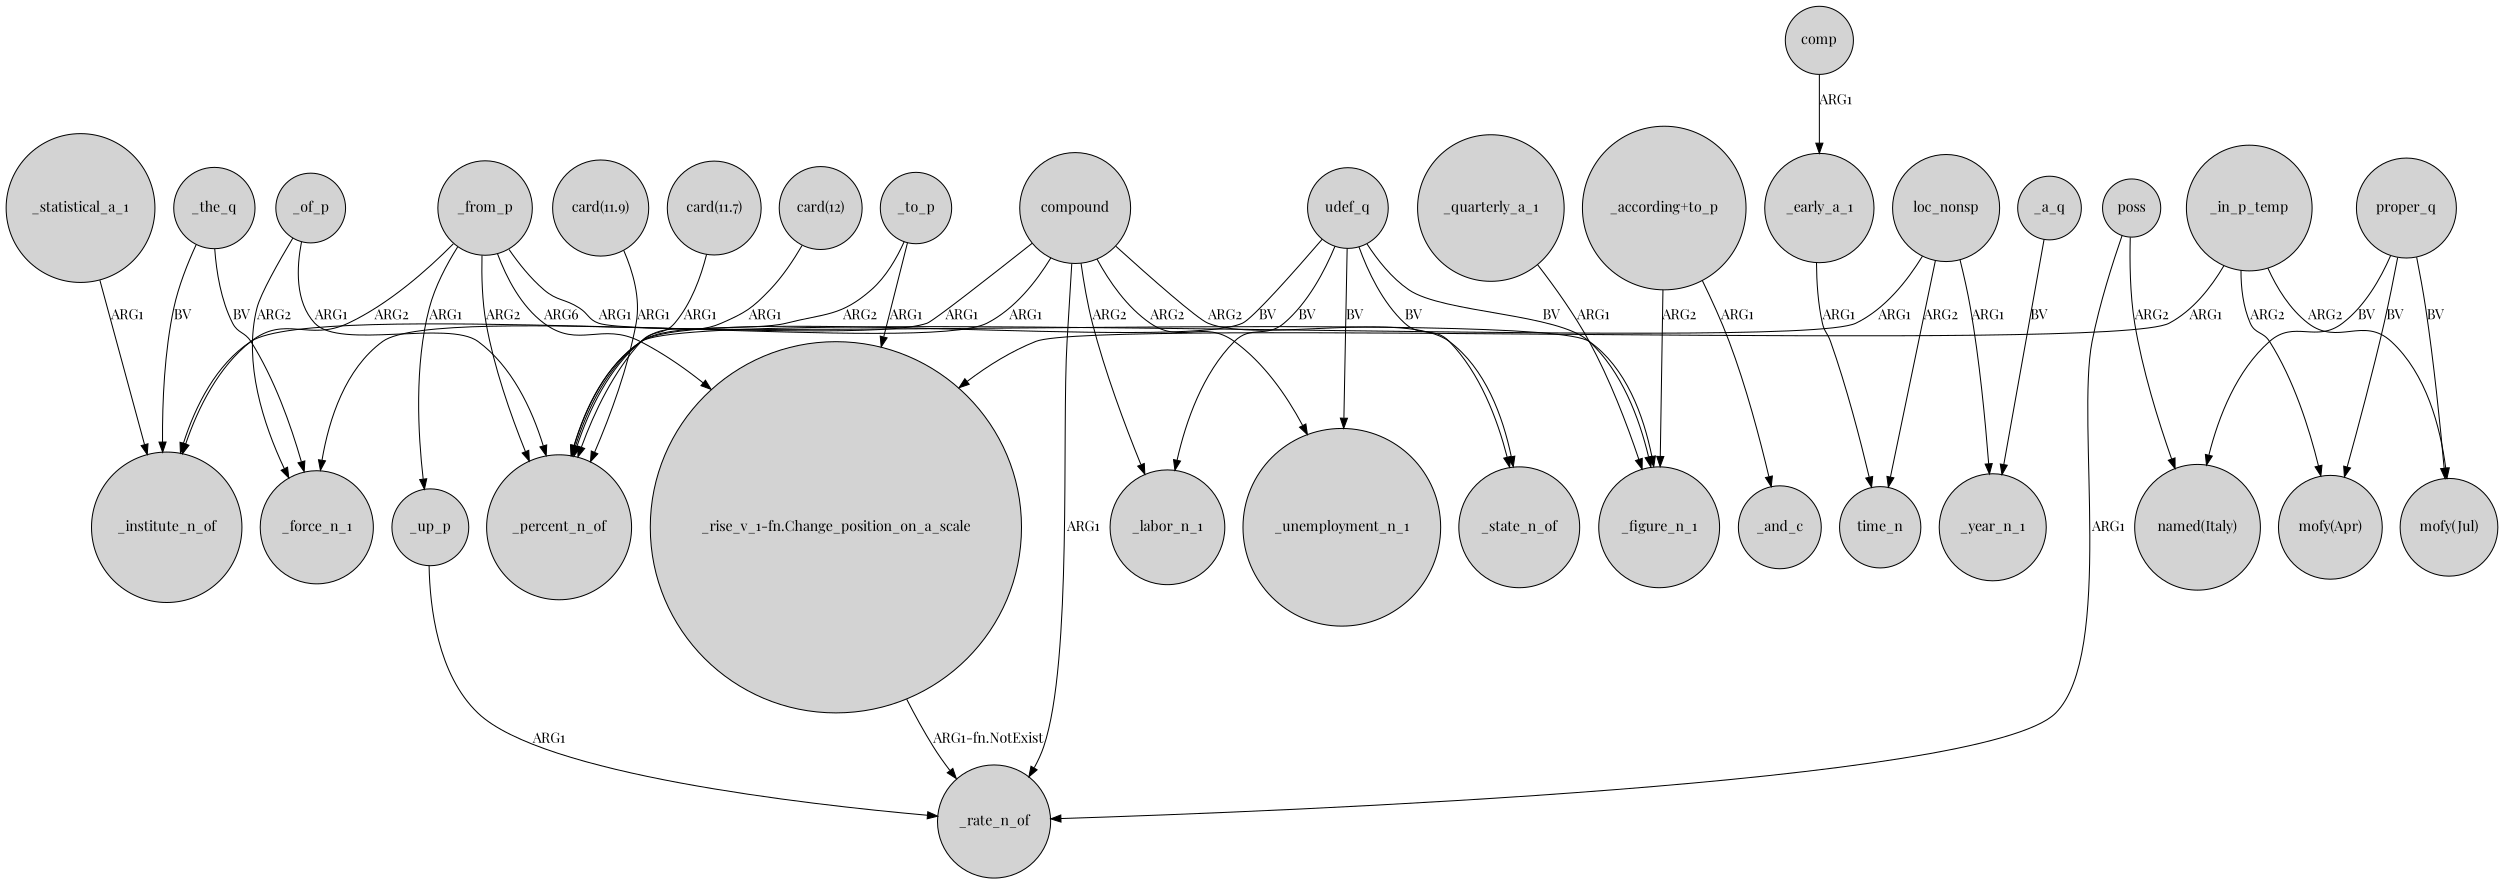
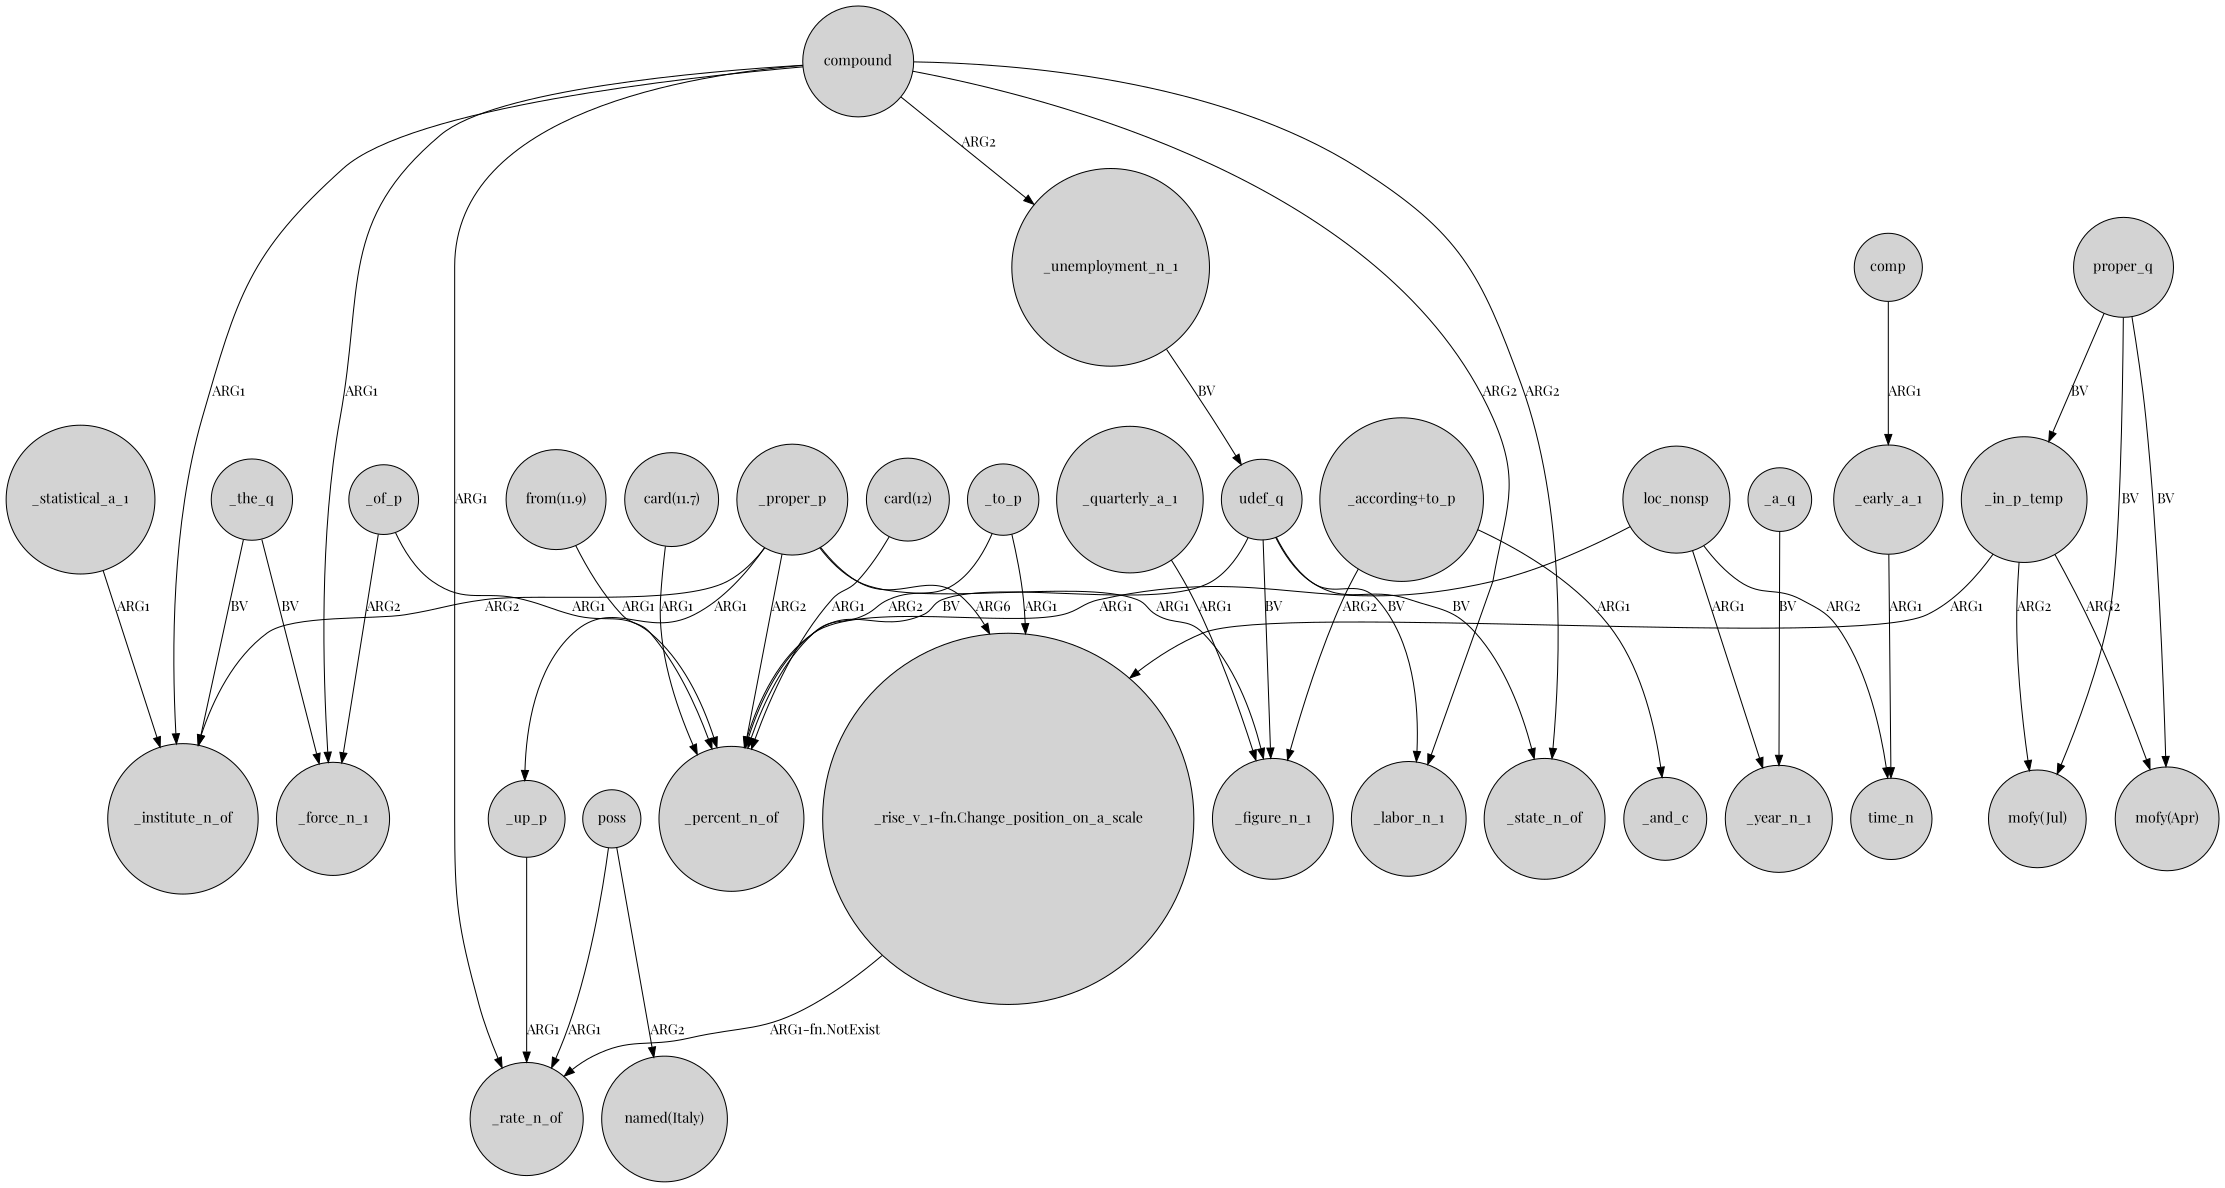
  digraph {
    fontname="Playfair Display"
    node [fontname="Playfair Display" shape=circle style=filled]
    edge [fontname="Playfair Display"]
    poss
    _rate_n_of
    "named(Italy)"
    proper_q
    "mofy(Jul)"
    "mofy(Apr)"
    _the_q
    _institute_n_of
    _force_n_1
    _of_p
    _percent_n_of
    _up_p
    compound
    _state_n_of
    _labor_n_1
    _unemployment_n_1
    _quarterly_a_1
    _figure_n_1
-   _from_p
+   _from_p [label=_proper_p]
    "_rise_v_1-fn.Change_position_on_a_scale"
    loc_nonsp
    time_n
    _year_n_1
    udef_q
    _statistical_a_1
    "_according+to_p"
    _and_c
    _in_p_temp
    _to_p
    "card(12)"
    _early_a_1
-   "card(11.9)"
+   "card(11.9)" [label="from(11.9)"]
    "card(11.7)"
    _a_q
    comp
    poss -> _rate_n_of [label=ARG1]
    poss -> "named(Italy)" [label=ARG2]
-   proper_q -> "named(Italy)" [label=BV]
+   proper_q -> _in_p_temp [label=BV]
    proper_q -> "mofy(Jul)" [label=BV]
    proper_q -> "mofy(Apr)" [label=BV]
    _the_q -> _institute_n_of [label=BV]
    _the_q -> _force_n_1 [label=BV]
    _of_p -> _force_n_1 [label=ARG2]
    _of_p -> _percent_n_of [label=ARG1]
    _up_p -> _rate_n_of [label=ARG1]
    compound -> _rate_n_of [label=ARG1]
    compound -> _institute_n_of [label=ARG1]
    compound -> _force_n_1 [label=ARG1]
    compound -> _state_n_of [label=ARG2]
    compound -> _labor_n_1 [label=ARG2]
    compound -> _unemployment_n_1 [label=ARG2]
    _quarterly_a_1 -> _figure_n_1 [label=ARG1]
    _from_p -> _institute_n_of [label=ARG2]
    _from_p -> _percent_n_of [label=ARG2]
    _from_p -> _up_p [label=ARG1]
    _from_p -> _figure_n_1 [label=ARG1]
    _from_p -> "_rise_v_1-fn.Change_position_on_a_scale" [label=ARG6]
    "_rise_v_1-fn.Change_position_on_a_scale" -> _rate_n_of [label="ARG1-fn.NotExist"]
    loc_nonsp -> _percent_n_of [label=ARG1]
    loc_nonsp -> time_n [label=ARG2]
    loc_nonsp -> _year_n_1 [label=ARG1]
    udef_q -> _percent_n_of [label=BV]
    udef_q -> _state_n_of [label=BV]
    udef_q -> _labor_n_1 [label=BV]
-   udef_q -> _unemployment_n_1 [label=BV]
+   _unemployment_n_1 -> udef_q [label=BV]
    udef_q -> _figure_n_1 [label=BV]
    _statistical_a_1 -> _institute_n_of [label=ARG1]
    "_according+to_p" -> _figure_n_1 [label=ARG2]
    "_according+to_p" -> _and_c [label=ARG1]
    _in_p_temp -> "mofy(Jul)" [label=ARG2]
    _in_p_temp -> "mofy(Apr)" [label=ARG2]
    _in_p_temp -> "_rise_v_1-fn.Change_position_on_a_scale" [label=ARG1]
    _to_p -> _percent_n_of [label=ARG2]
    _to_p -> "_rise_v_1-fn.Change_position_on_a_scale" [label=ARG1]
    "card(12)" -> _percent_n_of [label=ARG1]
    _early_a_1 -> time_n [label=ARG1]
    "card(11.9)" -> _percent_n_of [label=ARG1]
    "card(11.7)" -> _percent_n_of [label=ARG1]
    _a_q -> _year_n_1 [label=BV]
    comp -> _early_a_1 [label=ARG1]
  }
